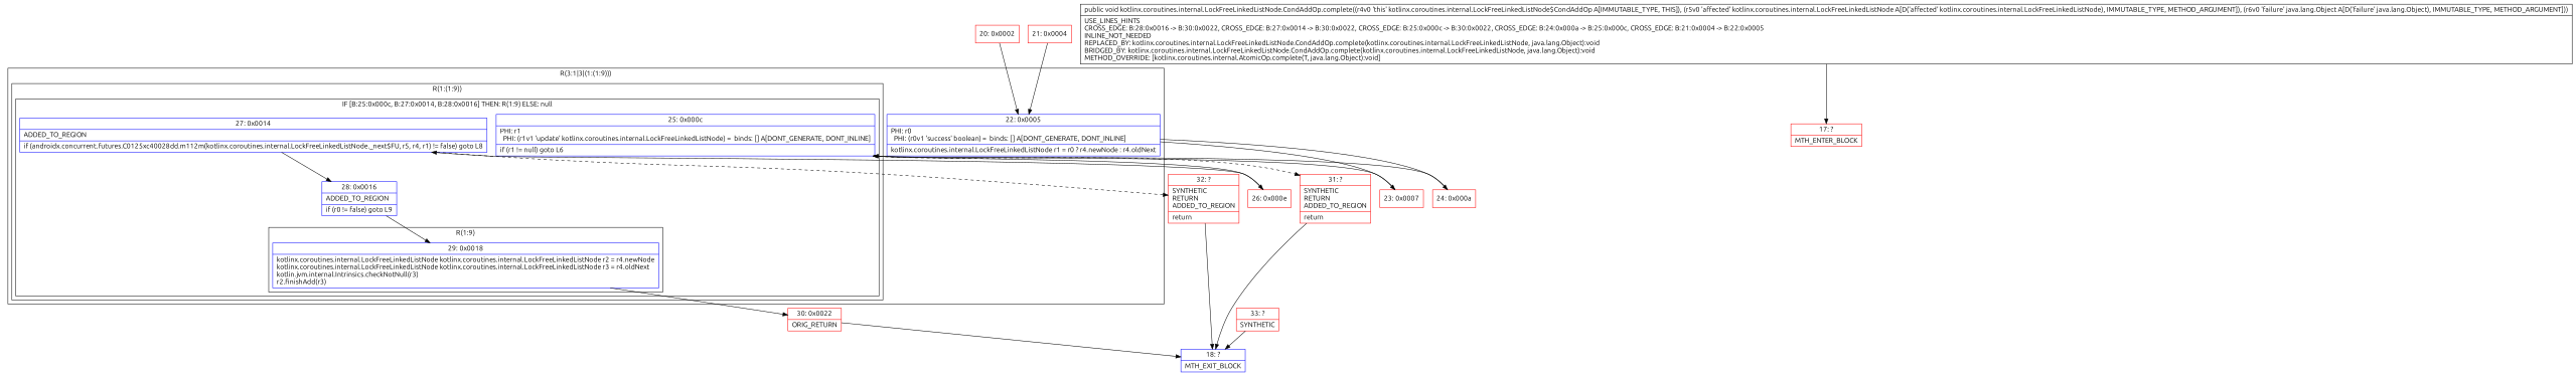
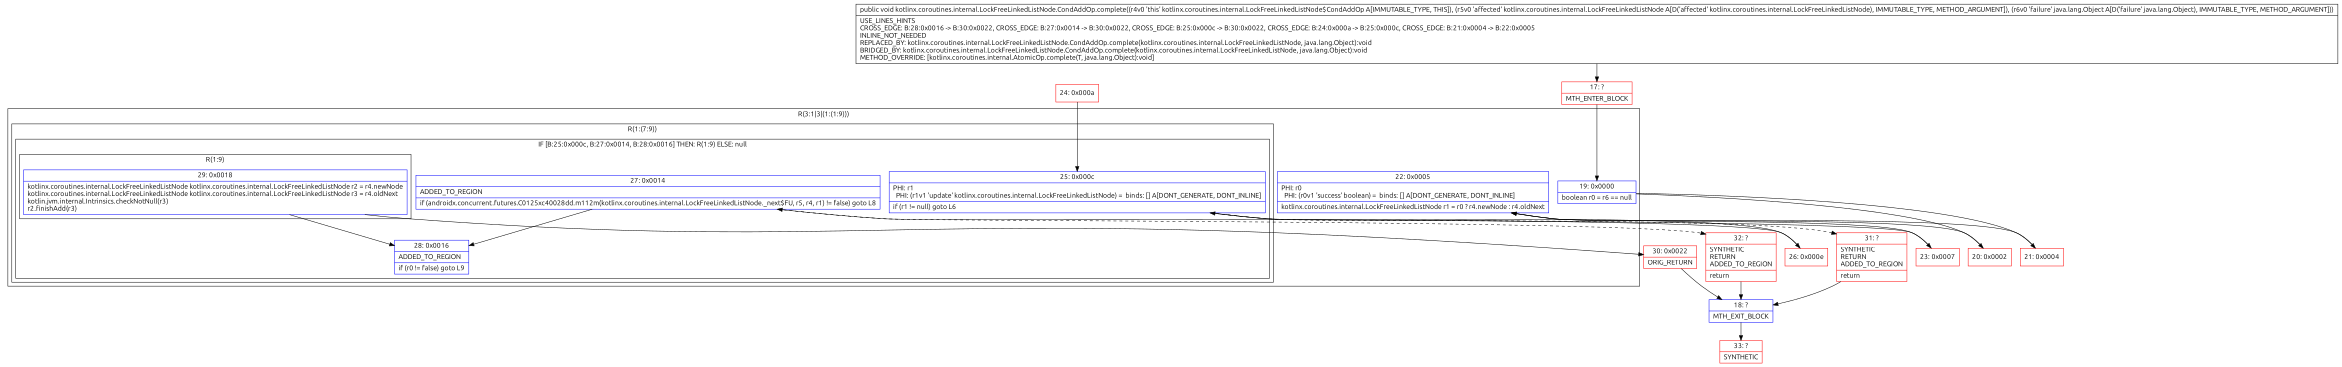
  digraph {
    fontname=Ubuntu
    node [color=red fontname=Ubuntu shape=record]
    edge [fontname=Ubuntu]
    n1 [color=blue label="{29\:\ 0x0018|kotlinx.coroutines.internal.LockFreeLinkedListNode kotlinx.coroutines.internal.LockFreeLinkedListNode r2 = r4.newNode\lkotlinx.coroutines.internal.LockFreeLinkedListNode kotlinx.coroutines.internal.LockFreeLinkedListNode r3 = r4.oldNext\lkotlin.jvm.internal.Intrinsics.checkNotNull(r3)\lr2.finishAdd(r3)\l}"]
    n2 [color=blue label="{25\:\ 0x000c|PHI: r1 \l  PHI: (r1v1 'update' kotlinx.coroutines.internal.LockFreeLinkedListNode) =  binds: [] A[DONT_GENERATE, DONT_INLINE]\l|if (r1 != null) goto L6\l}"]
    n3 [color=blue label="{27\:\ 0x0014|ADDED_TO_REGION\l|if (androidx.concurrent.futures.C0125xc40028dd.m112m(kotlinx.coroutines.internal.LockFreeLinkedListNode._next$FU, r5, r4, r1) != false) goto L8\l}"]
    n4 [color=blue label="{28\:\ 0x0016|ADDED_TO_REGION\l|if (r0 != false) goto L9\l}"]
+   n5 [color=blue label="{19\:\ 0x0000|boolean r0 = r6 == null\l}"]
    n6 [color=blue label="{22\:\ 0x0005|PHI: r0 \l  PHI: (r0v1 'success' boolean) =  binds: [] A[DONT_GENERATE, DONT_INLINE]\l|kotlinx.coroutines.internal.LockFreeLinkedListNode r1 = r0 ? r4.newNode : r4.oldNext\l}"]
    n7 [label="{30\:\ 0x0022|ORIG_RETURN\l}"]
    n8 [label="{26\:\ 0x000e}"]
    n9 [label="{31\:\ ?|SYNTHETIC\lRETURN\lADDED_TO_REGION\l|return\l}"]
    n10 [label="{32\:\ ?|SYNTHETIC\lRETURN\lADDED_TO_REGION\l|return\l}"]
    n11 [label="{20\:\ 0x0002}"]
    n12 [label="{21\:\ 0x0004}"]
    n13 [label="{23\:\ 0x0007}"]
    n14 [label="{24\:\ 0x000a}"]
    n15 [color=blue label="{18\:\ ?|MTH_EXIT_BLOCK\l}"]
    n16 [label="{33\:\ ?|SYNTHETIC\l}"]
    n17 [label="{17\:\ ?|MTH_ENTER_BLOCK\l}"]
    n18 [label="{public void kotlinx.coroutines.internal.LockFreeLinkedListNode.CondAddOp.complete((r4v0 'this' kotlinx.coroutines.internal.LockFreeLinkedListNode$CondAddOp A[IMMUTABLE_TYPE, THIS]), (r5v0 'affected' kotlinx.coroutines.internal.LockFreeLinkedListNode A[D('affected' kotlinx.coroutines.internal.LockFreeLinkedListNode), IMMUTABLE_TYPE, METHOD_ARGUMENT]), (r6v0 'failure' java.lang.Object A[D('failure' java.lang.Object), IMMUTABLE_TYPE, METHOD_ARGUMENT]))  | USE_LINES_HINTS\lCROSS_EDGE: B:28:0x0016 \-\> B:30:0x0022, CROSS_EDGE: B:27:0x0014 \-\> B:30:0x0022, CROSS_EDGE: B:25:0x000c \-\> B:30:0x0022, CROSS_EDGE: B:24:0x000a \-\> B:25:0x000c, CROSS_EDGE: B:21:0x0004 \-\> B:22:0x0005\lINLINE_NOT_NEEDED\lREPLACED_BY: kotlinx.coroutines.internal.LockFreeLinkedListNode.CondAddOp.complete(kotlinx.coroutines.internal.LockFreeLinkedListNode, java.lang.Object):void\lBRIDGED_BY: kotlinx.coroutines.internal.LockFreeLinkedListNode.CondAddOp.complete(kotlinx.coroutines.internal.LockFreeLinkedListNode, java.lang.Object):void\lMETHOD_OVERRIDE: [kotlinx.coroutines.internal.AtomicOp.complete(T, java.lang.Object):void]\l}" color=""]
    subgraph cluster_1 {
      label="R(3:1|3|(1:(1:9)))"
+     n5
      n6
      subgraph cluster_2 {
-       label="R(1:(1:9))"
+       label="R(1:(7:9))"
        subgraph cluster_3 {
          label="IF [B:25:0x000c, B:27:0x0014, B:28:0x0016] THEN: R(1:9) ELSE: null"
          n2
          n3
          n4
          subgraph cluster_4 {
            label="R(1:9)"
            n1
          }
        }
      }
    }
    n1 -> n7
    n2 -> n8
    n2 -> n9 [style=dashed]
    n3 -> n4
    n3 -> n10 [style=dashed]
-   n4 -> n1
+   n1 -> n4
+   n5 -> n11
+   n5 -> n12
    n6 -> n13
-   n6 -> n14
    n7 -> n15
    n8 -> n3
    n9 -> n15
    n10 -> n15
    n11 -> n6
    n12 -> n6
    n13 -> n2
    n14 -> n2
-   n16 -> n15
+   n15 -> n16
+   n17 -> n5
    n18 -> n17
  }
